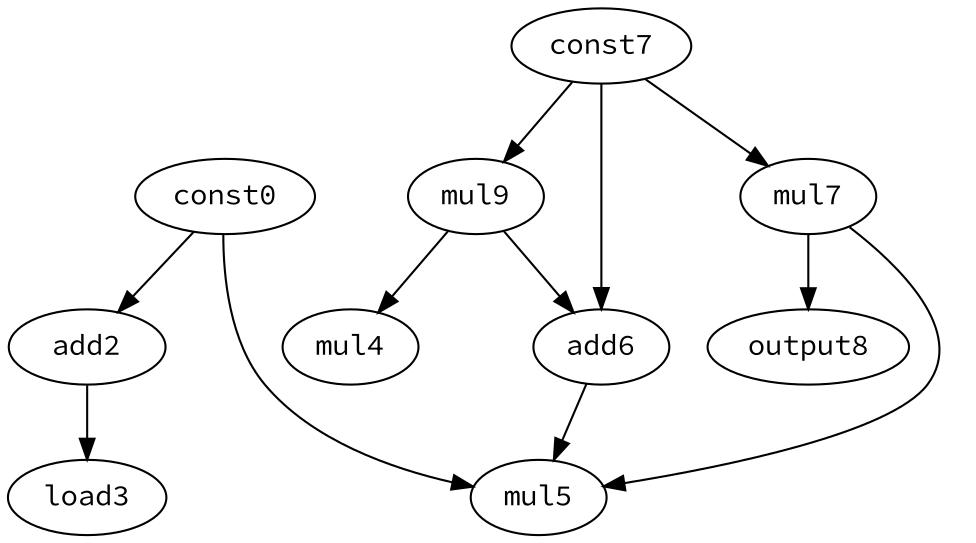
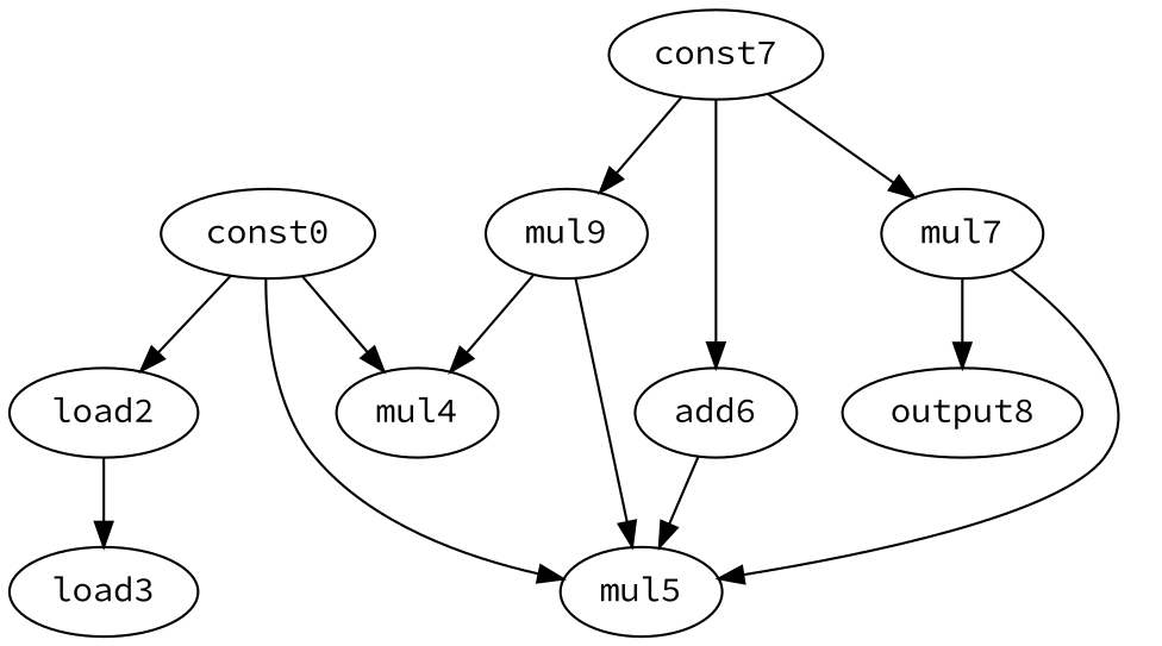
  digraph {
    fontname="Source Code Pro"
    node [fontname="Source Code Pro" opcode=mul]
    edge [fontname="Source Code Pro" operand=0]
    const0 [opcode=const]
-   load2 [opcode=load label=add2]
+   load2 [opcode=load]
    n3 [label=mul4 opcode=store]
    mul5
    n5 [label=load3 opcode=output]
    n6 [label=const7 opcode=const]
    add6 [opcode=add]
    mul7
    mul9
    output8 [opcode=output]
    const0 -> load2
+   const0 -> n3
    const0 -> mul5
    load2 -> n5
    n6 -> add6
    n6 -> mul7
    n6 -> mul9
    add6 -> mul5 [operand=1]
    mul7 -> mul5 [operand=1]
    mul7 -> output8
    mul9 -> n3 [operand=1]
-   mul9 -> add6 [operand=1]
+   mul9 -> mul5 [operand=1]
  }
